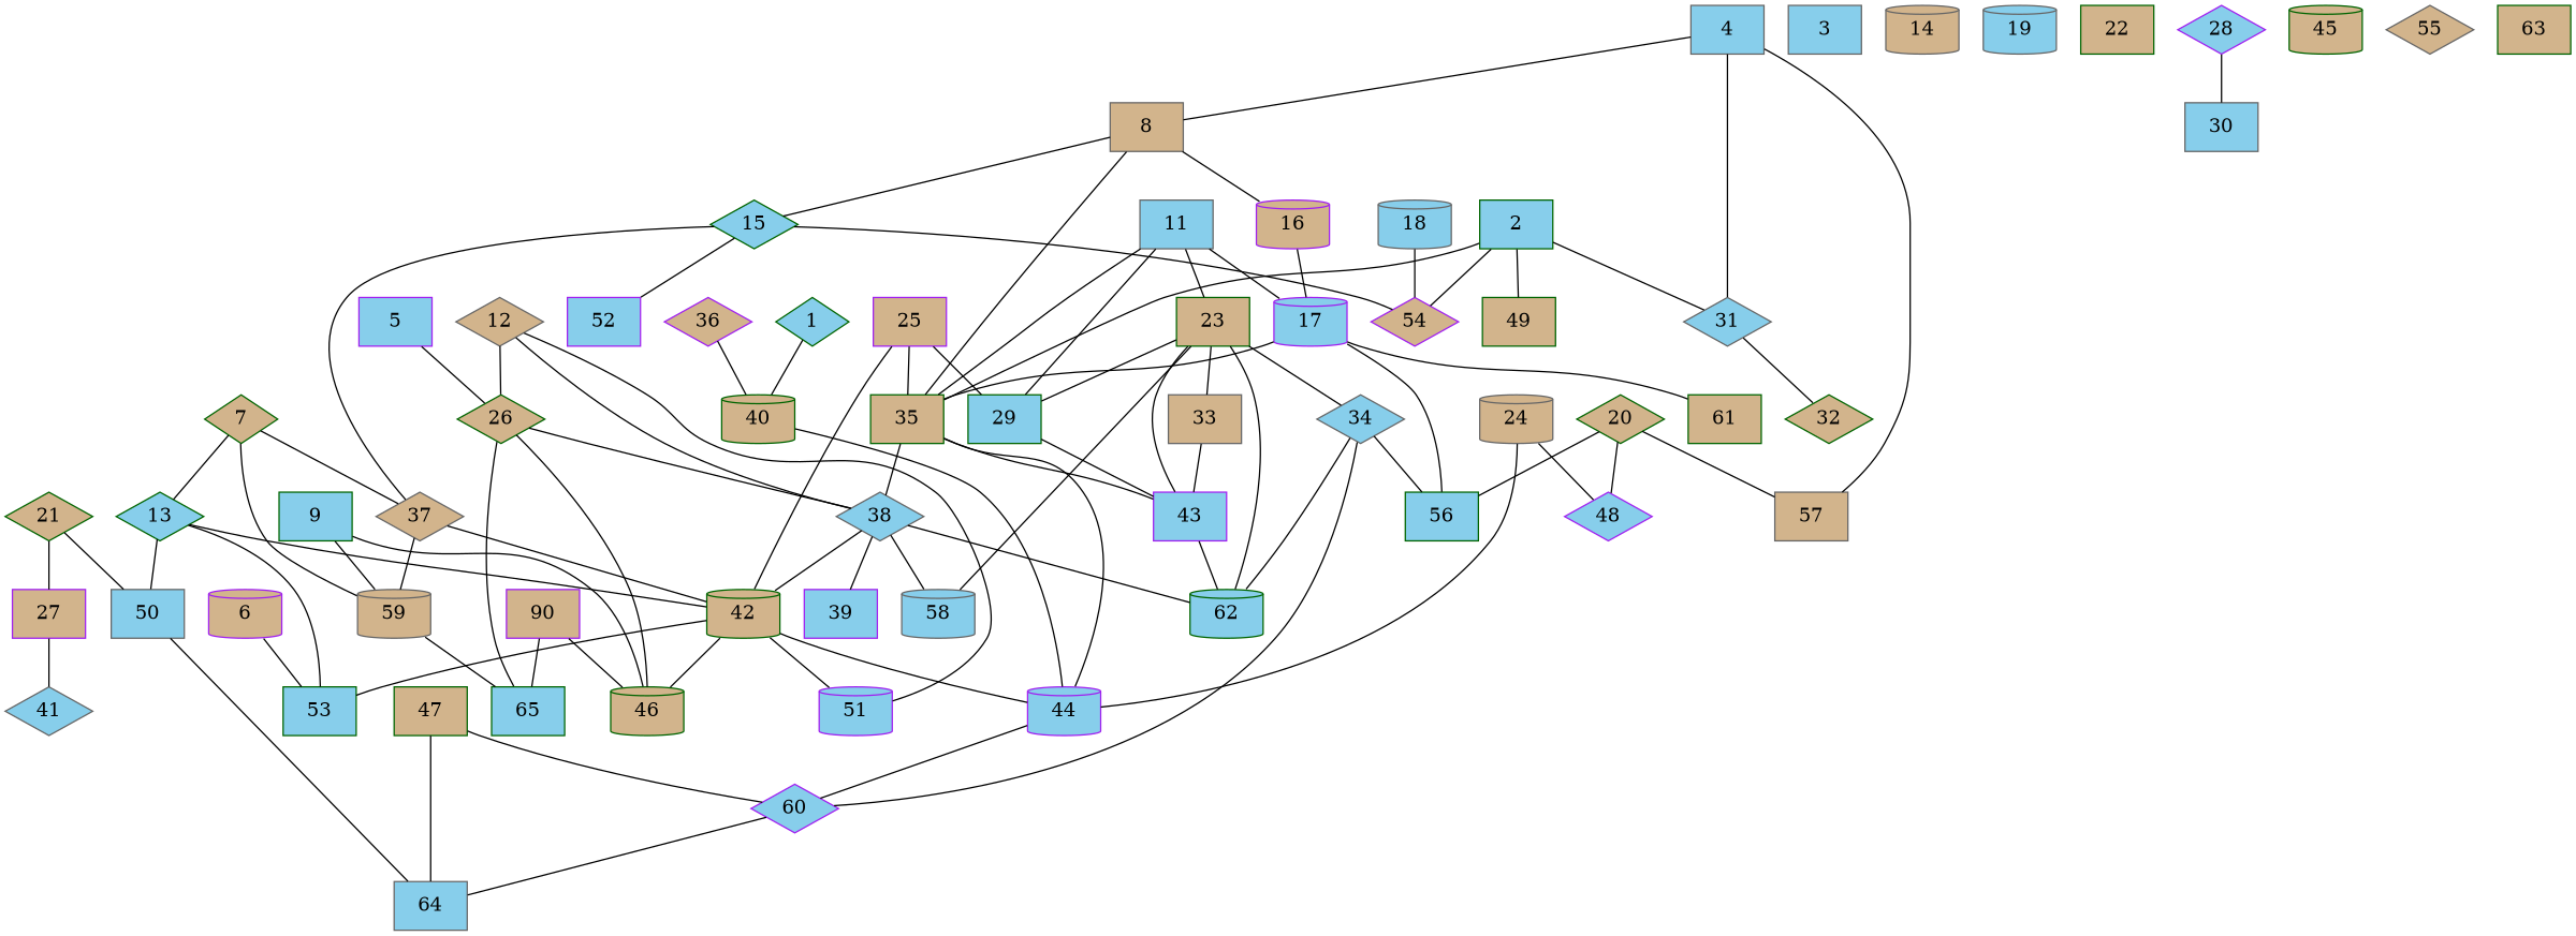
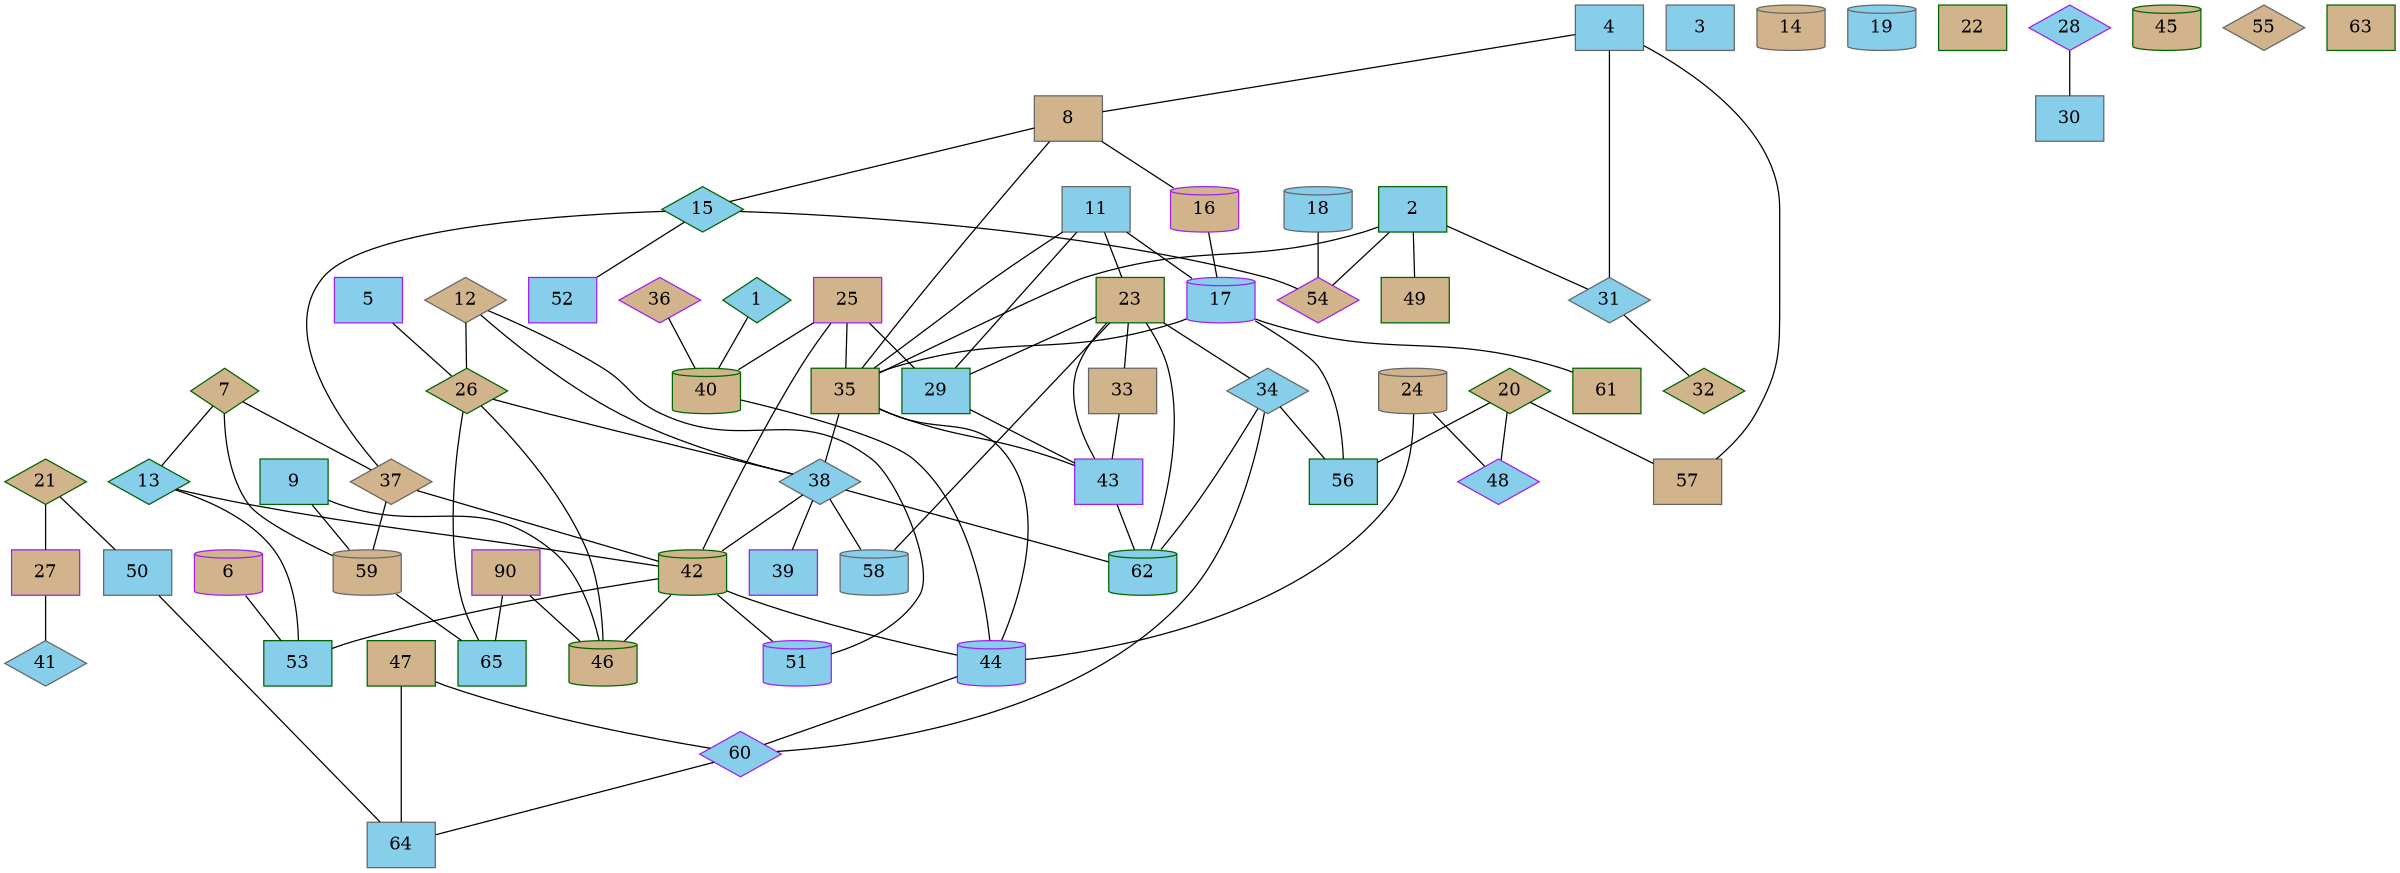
  graph {
    node [color=darkgreen fillcolor=skyblue shape=box style=filled]
    1 [shape=diamond]
    40 [fillcolor=tan shape=cylinder]
    44 [color=purple shape=cylinder]
    31 [color=gray40 shape=diamond]
    2
    35 [fillcolor=tan]
    49 [fillcolor=tan]
    54 [color=purple fillcolor=tan shape=diamond]
    32 [fillcolor=tan shape=diamond]
    38 [color=gray40 shape=diamond]
    43 [color=purple]
    3 [color=gray40]
    4 [color=gray40]
    8 [color=gray40 fillcolor=tan]
    57 [color=gray40 fillcolor=tan]
    15 [shape=diamond]
    16 [color=purple fillcolor=tan shape=cylinder]
    5 [color=purple]
    26 [fillcolor=tan shape=diamond]
    46 [fillcolor=tan shape=cylinder]
    65
    6 [color=purple fillcolor=tan shape=cylinder]
    53
    12 [color=gray40 fillcolor=tan shape=diamond]
    51 [color=purple shape=cylinder]
    7 [fillcolor=tan shape=diamond]
    13 [shape=diamond]
    37 [color=gray40 fillcolor=tan shape=diamond]
    59 [color=gray40 fillcolor=tan shape=cylinder]
    42 [fillcolor=tan shape=cylinder]
    50 [color=gray40]
    52 [color=purple]
    17 [color=purple shape=cylinder]
    9
    n35 [color=purple fillcolor=tan label=90]
    11 [color=gray40]
    23 [fillcolor=tan]
    29
    56
    61 [fillcolor=tan]
    33 [color=gray40 fillcolor=tan]
    34 [color=gray40 shape=diamond]
    58 [color=gray40 shape=cylinder]
    62 [shape=cylinder]
    39 [color=purple]
    64 [color=gray40]
    14 [color=gray40 fillcolor=tan shape=cylinder]
    18 [color=gray40 shape=cylinder]
    19 [color=gray40 shape=cylinder]
    20 [fillcolor=tan shape=diamond]
    48 [color=purple shape=diamond]
    21 [fillcolor=tan shape=diamond]
    27 [color=purple fillcolor=tan]
    41 [color=gray40 shape=diamond]
    22 [fillcolor=tan]
    60 [color=purple shape=diamond]
    24 [color=gray40 fillcolor=tan shape=cylinder]
    25 [color=purple fillcolor=tan]
    28 [color=purple shape=diamond]
    30 [color=gray40]
    36 [color=purple fillcolor=tan shape=diamond]
    45 [fillcolor=tan shape=cylinder]
    47 [fillcolor=tan]
    55 [color=gray40 fillcolor=tan shape=diamond]
    63 [fillcolor=tan]
    1 -- 40
    40 -- 44
    44 -- 60
    31 -- 32
    2 -- 31
    2 -- 35
    2 -- 49
    2 -- 54
    35 -- 44
    35 -- 38
    35 -- 43
    38 -- 42
    38 -- 58
    38 -- 62
    38 -- 39
    43 -- 62
    4 -- 31
    4 -- 8
    4 -- 57
    8 -- 35
    8 -- 15
    8 -- 16
    15 -- 54
    15 -- 37
    15 -- 52
    16 -- 17
    5 -- 26
    26 -- 38
    26 -- 46
    26 -- 65
    6 -- 53
    12 -- 38
    12 -- 26
    12 -- 51
    7 -- 13
    7 -- 37
    7 -- 59
    13 -- 53
    13 -- 42
-   13 -- 50
    37 -- 59
    37 -- 42
    59 -- 65
    42 -- 44
    42 -- 46
    42 -- 53
    42 -- 51
    50 -- 64
    17 -- 35
    17 -- 56
    17 -- 61
    9 -- 46
    9 -- 59
    n35 -- 46
    n35 -- 65
    11 -- 35
    11 -- 17
    11 -- 23
    11 -- 29
    23 -- 43
    23 -- 29
    23 -- 33
    23 -- 34
    23 -- 58
    23 -- 62
    29 -- 43
    33 -- 43
    34 -- 56
    34 -- 62
    34 -- 60
    18 -- 54
    20 -- 57
    20 -- 56
    20 -- 48
    21 -- 50
    21 -- 27
    27 -- 41
    60 -- 64
    24 -- 44
    24 -- 48
+   25 -- 40
    25 -- 35
    25 -- 42
    25 -- 29
    28 -- 30
    36 -- 40
    47 -- 64
    47 -- 60
  }
